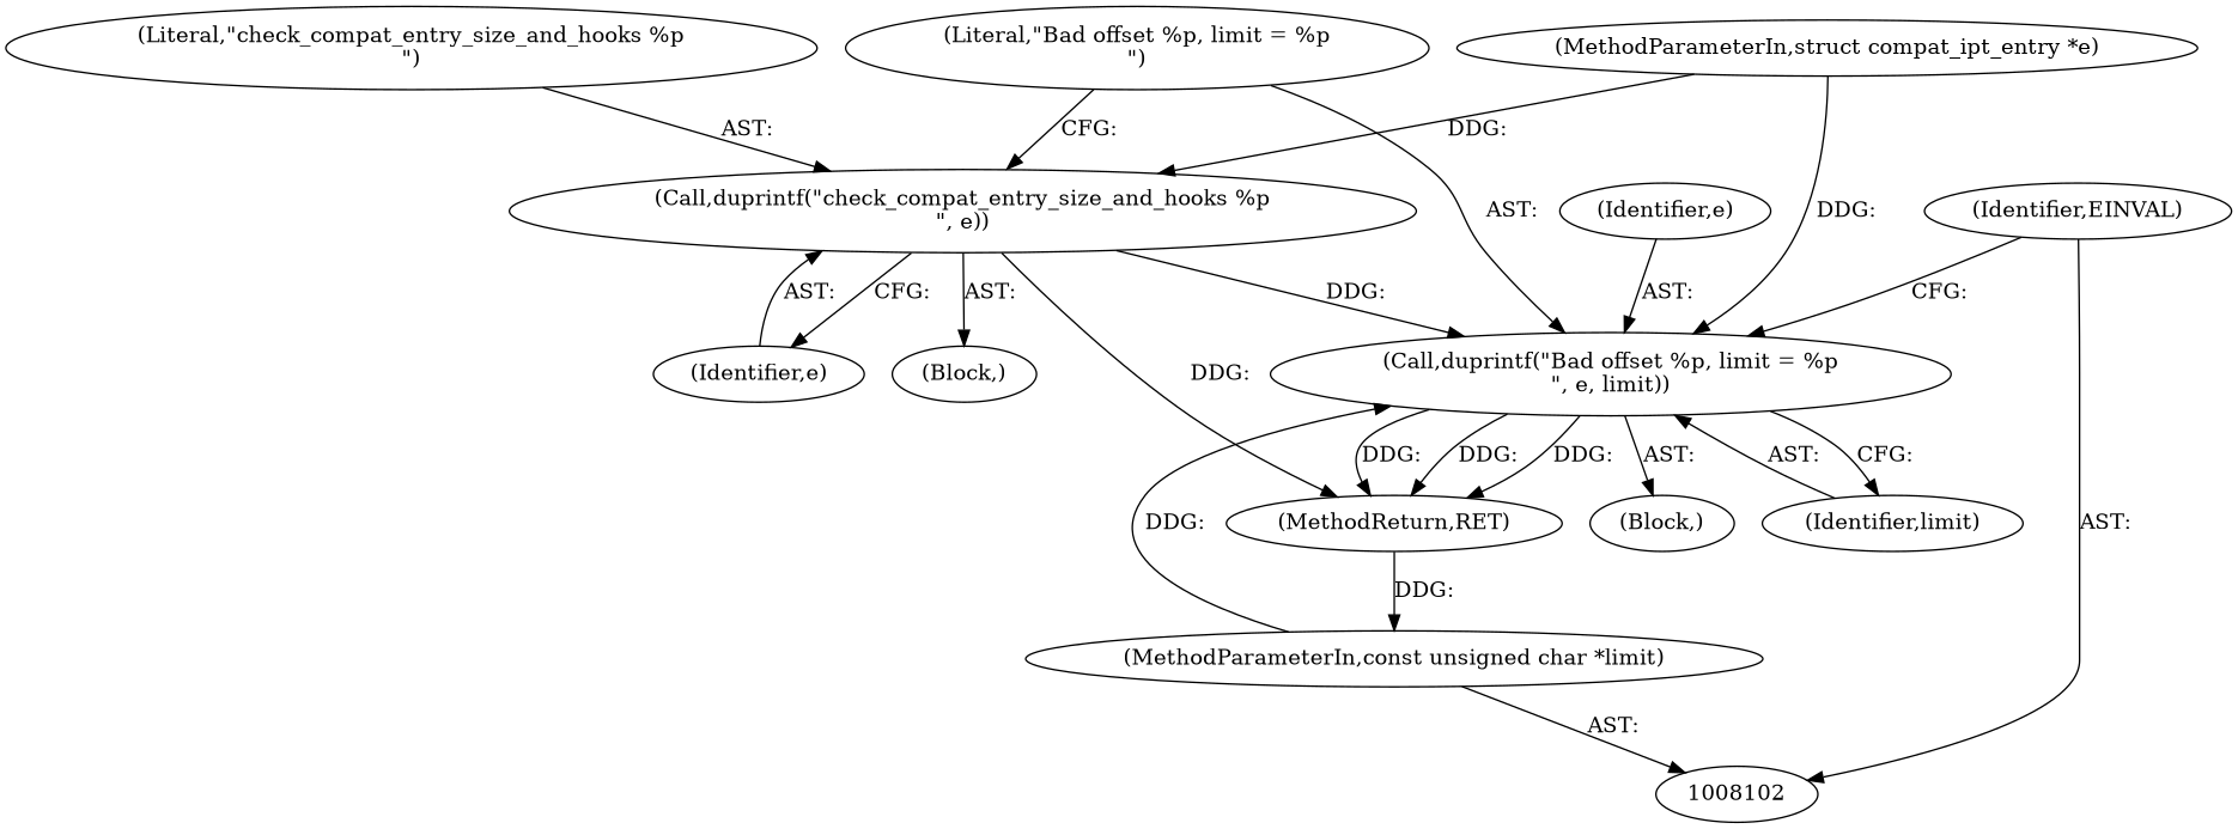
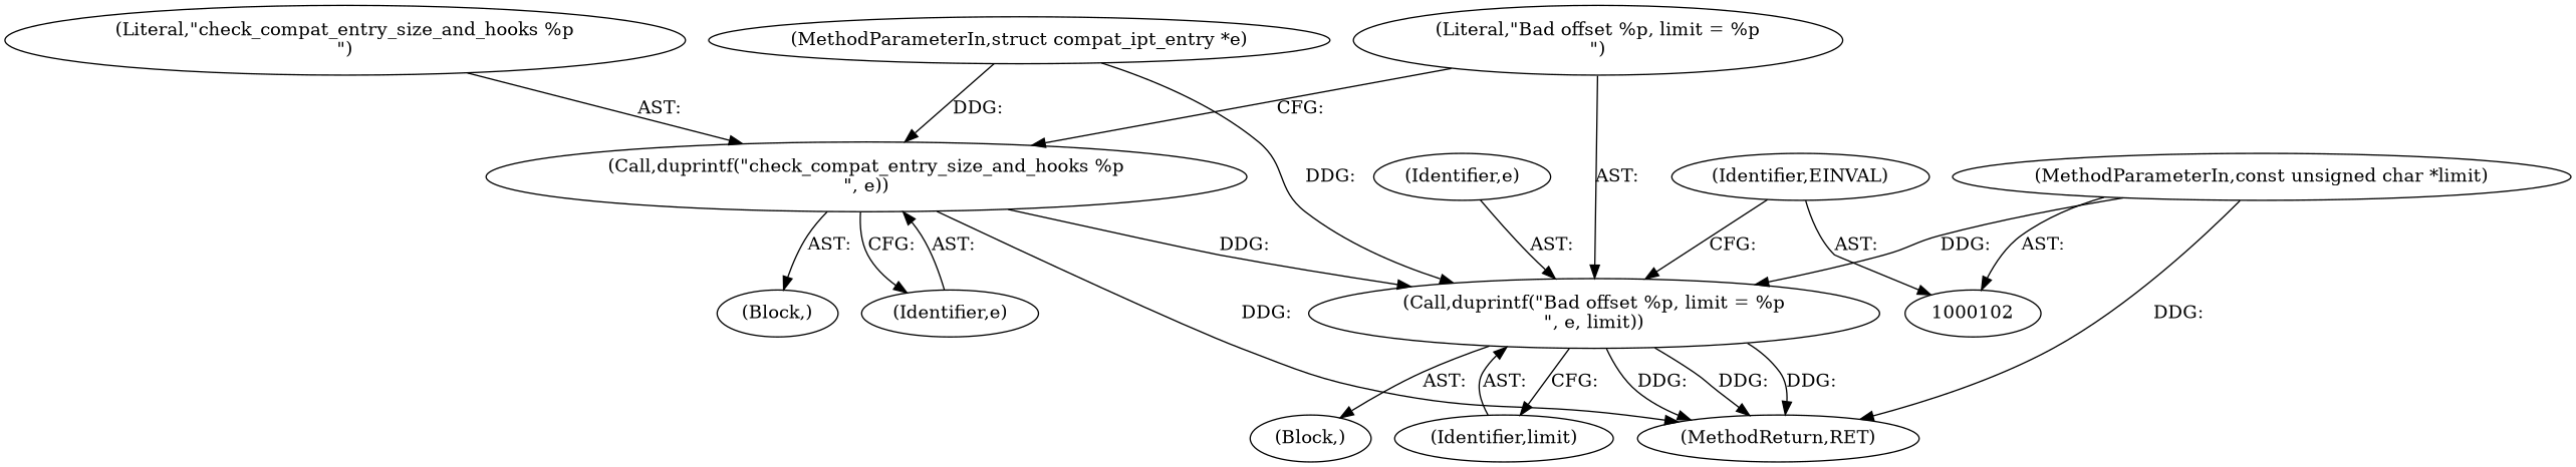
  digraph {
    fontname="DejaVu Serif"
    node [fontname="DejaVu Serif"]
    edge [fontname="DejaVu Serif"]
    n1 [label="(Call,duprintf(\"Bad offset %p, limit = %p\n\", e, limit))"]
    n2 [label="(MethodReturn,RET)"]
    n3 [label="(Block,)"]
    n4 [label="(Identifier,limit)"]
    n5 [label="(Call,duprintf(\"check_compat_entry_size_and_hooks %p\n\", e))"]
    n6 [label="(Identifier,e)"]
    n7 [label="(Block,)"]
    n8 [label="(MethodParameterIn,struct compat_ipt_entry *e)"]
    n9 [label="(MethodParameterIn,const unsigned char *limit)"]
-   1000102 [label=1008102]
+   1000102
    n11 [label="(Identifier,EINVAL)"]
    n12 [label="(Literal,\"Bad offset %p, limit = %p\n\")"]
    n13 [label="(Literal,\"check_compat_entry_size_and_hooks %p\n\")"]
    n14 [label="(Identifier,e)"]
    n1 -> n2 [label="DDG: "]
    n1 -> n2 [label="DDG: "]
    n1 -> n2 [label="DDG: "]
    n1 -> n3 [label="AST: "]
    n1 -> n4 [label="CFG: "]
    n4 -> n1 [label="AST: "]
    n5 -> n1 [label="DDG: "]
    n5 -> n2 [label="DDG: "]
    n5 -> n6 [label="CFG: "]
    n5 -> n7 [label="AST: "]
    n6 -> n5 [label="AST: "]
    n8 -> n1 [label="DDG: "]
    n8 -> n5 [label="DDG: "]
    n9 -> n1 [label="DDG: "]
-   n2 -> n9 [label="DDG: "]
+   n9 -> n2 [label="DDG: "]
    n9 -> 1000102 [label="AST: "]
    n11 -> n1 [label="CFG: "]
    n11 -> 1000102 [label="AST: "]
    n12 -> n1 [label="AST: "]
    n12 -> n5 [label="CFG: "]
    n13 -> n5 [label="AST: "]
    n14 -> n1 [label="AST: "]
  }
